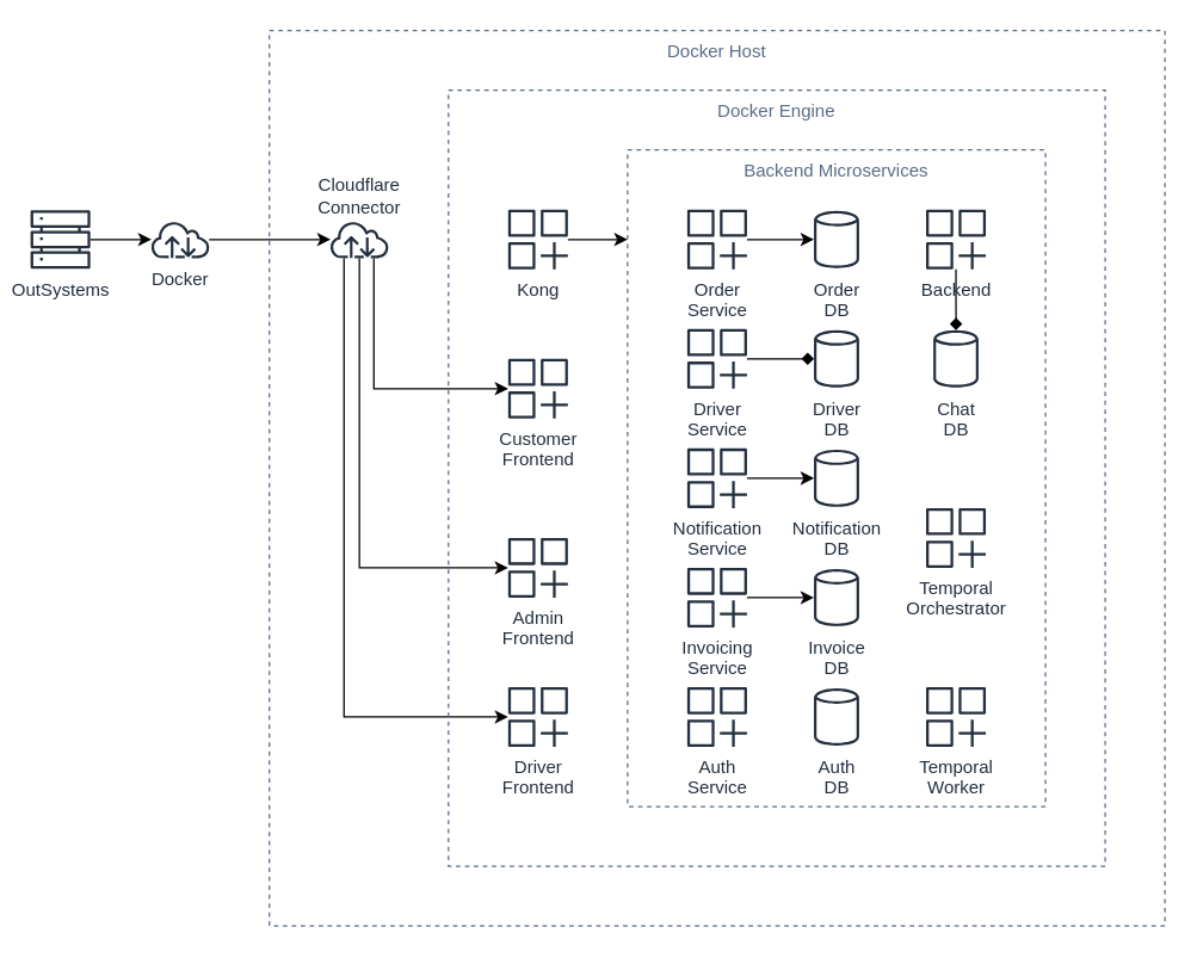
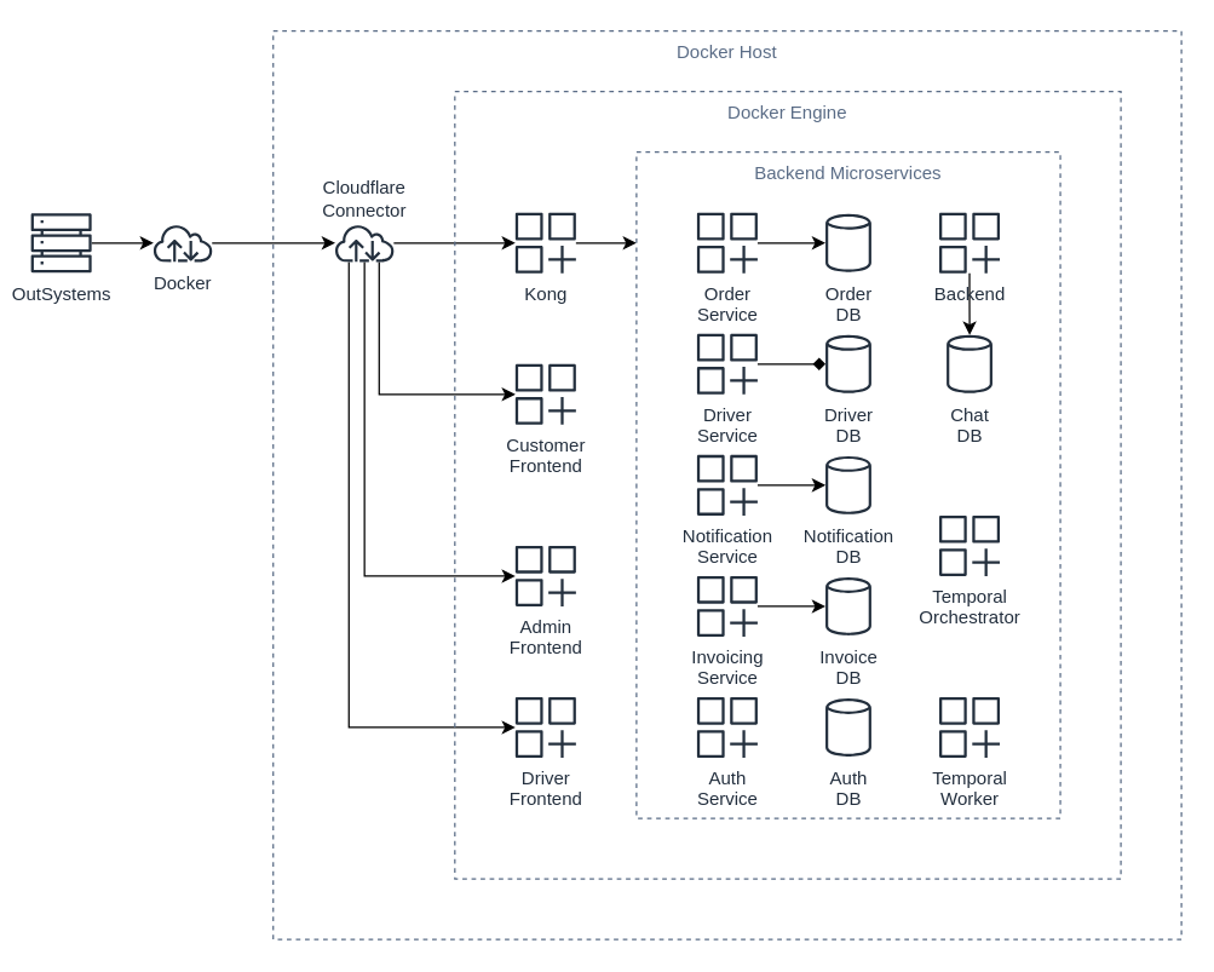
  <mxCell id="0" />
  <mxCell id="1" parent="0" />
  <mxCell id="2" style="edgeStyle=orthogonalEdgeStyle;rounded=0;orthogonalLoop=1;jettySize=auto;html=1;" edge="1" parent="1" source="3" target="5"><mxGeometry relative="1" as="geometry" /></mxCell>
  <mxCell id="3" value="OutSystems" style="sketch=0;outlineConnect=0;fontColor=#232F3E;gradientColor=none;fillColor=#232F3D;strokeColor=none;dashed=0;verticalLabelPosition=bottom;verticalAlign=top;align=center;html=1;fontSize=12;fontStyle=0;aspect=fixed;pointerEvents=1;shape=mxgraph.aws4.servers;" vertex="1" parent="1"><mxGeometry x="20" y="140" width="40" height="40" as="geometry" /></mxCell>
  <mxCell id="4" style="edgeStyle=orthogonalEdgeStyle;rounded=0;orthogonalLoop=1;jettySize=auto;html=1;" edge="1" parent="1" source="5" target="11"><mxGeometry relative="1" as="geometry" /></mxCell>
  <mxCell id="5" value="Docker" style="sketch=0;outlineConnect=0;fontColor=#232F3E;gradientColor=none;fillColor=#232F3D;strokeColor=none;dashed=0;verticalLabelPosition=bottom;verticalAlign=top;align=center;html=1;fontSize=12;fontStyle=0;aspect=fixed;pointerEvents=1;shape=mxgraph.aws4.internet;" vertex="1" parent="1"><mxGeometry x="100" y="147.5" width="40.63" height="25" as="geometry" /></mxCell>
  <mxCell id="6" value="Docker Host" style="fillColor=none;strokeColor=#5A6C86;dashed=1;verticalAlign=top;fontStyle=0;fontColor=#5A6C86;whiteSpace=wrap;html=1;movable=0;resizable=0;rotatable=0;deletable=0;editable=0;locked=1;connectable=0;" vertex="1" parent="1"><mxGeometry x="180" y="20" width="600" height="600" as="geometry" /></mxCell>
+ <mxCell id="7" style="edgeStyle=orthogonalEdgeStyle;rounded=0;orthogonalLoop=1;jettySize=auto;html=1;" edge="1" parent="1" source="11" target="14"><mxGeometry relative="1" as="geometry" /></mxCell>
  <mxCell id="8" style="edgeStyle=orthogonalEdgeStyle;rounded=0;orthogonalLoop=1;jettySize=auto;html=1;" edge="1" parent="1" source="11" target="36"><mxGeometry relative="1" as="geometry"><Array as="points"><mxPoint x="250" y="260" /></Array></mxGeometry></mxCell>
  <mxCell id="9" style="edgeStyle=orthogonalEdgeStyle;rounded=0;orthogonalLoop=1;jettySize=auto;html=1;" edge="1" parent="1" source="11" target="37"><mxGeometry relative="1" as="geometry"><Array as="points"><mxPoint x="240" y="380" /></Array></mxGeometry></mxCell>
  <mxCell id="10" style="edgeStyle=orthogonalEdgeStyle;rounded=0;orthogonalLoop=1;jettySize=auto;html=1;" edge="1" parent="1" source="11" target="38"><mxGeometry relative="1" as="geometry"><Array as="points"><mxPoint x="230" y="480" /></Array></mxGeometry></mxCell>
  <mxCell id="11" value="Cloudflare&lt;div&gt;Connector&lt;/div&gt;" style="sketch=0;outlineConnect=0;fontColor=#232F3E;gradientColor=none;fillColor=#232F3D;strokeColor=none;dashed=0;verticalLabelPosition=top;verticalAlign=bottom;align=center;html=1;fontSize=12;fontStyle=0;aspect=fixed;pointerEvents=1;shape=mxgraph.aws4.internet;labelPosition=center;" vertex="1" parent="1"><mxGeometry x="220" y="147.5" width="40.63" height="25" as="geometry" /></mxCell>
  <mxCell id="12" value="Docker Engine" style="fillColor=none;strokeColor=#5A6C86;dashed=1;verticalAlign=top;fontStyle=0;fontColor=#5A6C86;whiteSpace=wrap;html=1;movable=0;resizable=0;rotatable=0;deletable=0;editable=0;locked=1;connectable=0;" vertex="1" parent="1"><mxGeometry x="300" y="60" width="440" height="520" as="geometry" /></mxCell>
  <mxCell id="13" style="edgeStyle=orthogonalEdgeStyle;rounded=0;orthogonalLoop=1;jettySize=auto;html=1;" edge="1" parent="1" source="14"><mxGeometry relative="1" as="geometry"><mxPoint x="420" y="160" as="targetPoint" /></mxGeometry></mxCell>
  <mxCell id="14" value="Kong" style="sketch=0;outlineConnect=0;fontColor=#232F3E;gradientColor=none;fillColor=#232F3D;strokeColor=none;dashed=0;verticalLabelPosition=bottom;verticalAlign=top;align=center;html=1;fontSize=12;fontStyle=0;aspect=fixed;pointerEvents=1;shape=mxgraph.aws4.generic_application;" vertex="1" parent="1"><mxGeometry x="340" y="140" width="40" height="40" as="geometry" /></mxCell>
  <mxCell id="15" value="Backend Microservices" style="fillColor=none;strokeColor=#5A6C86;dashed=1;verticalAlign=top;fontStyle=0;fontColor=#5A6C86;whiteSpace=wrap;html=1;movable=0;resizable=0;rotatable=0;deletable=0;editable=0;locked=1;connectable=0;" vertex="1" parent="1"><mxGeometry x="420" y="100" width="280" height="440" as="geometry" /></mxCell>
  <mxCell id="16" style="edgeStyle=orthogonalEdgeStyle;rounded=0;orthogonalLoop=1;jettySize=auto;html=1;" edge="1" parent="1" source="17" target="31"><mxGeometry relative="1" as="geometry" /></mxCell>
  <mxCell id="17" value="Order&lt;div&gt;Service&lt;/div&gt;" style="sketch=0;outlineConnect=0;fontColor=#232F3E;gradientColor=none;fillColor=#232F3D;strokeColor=none;dashed=0;verticalLabelPosition=bottom;verticalAlign=top;align=center;html=1;fontSize=12;fontStyle=0;aspect=fixed;pointerEvents=1;shape=mxgraph.aws4.generic_application;" vertex="1" parent="1"><mxGeometry x="460" y="140" width="40" height="40" as="geometry" /></mxCell>
  <mxCell id="18" style="edgeStyle=orthogonalEdgeStyle;rounded=0;orthogonalLoop=1;jettySize=auto;html=1;endArrow=diamond;" edge="1" parent="1" source="19" target="32"><mxGeometry relative="1" as="geometry" /></mxCell>
  <mxCell id="19" value="Driver&lt;div&gt;Service&lt;/div&gt;" style="sketch=0;outlineConnect=0;fontColor=#232F3E;gradientColor=none;fillColor=#232F3D;strokeColor=none;dashed=0;verticalLabelPosition=bottom;verticalAlign=top;align=center;html=1;fontSize=12;fontStyle=0;aspect=fixed;pointerEvents=1;shape=mxgraph.aws4.generic_application;" vertex="1" parent="1"><mxGeometry x="460" y="220" width="40" height="40" as="geometry" /></mxCell>
  <mxCell id="20" style="edgeStyle=orthogonalEdgeStyle;rounded=0;orthogonalLoop=1;jettySize=auto;html=1;" edge="1" parent="1" source="21" target="30"><mxGeometry relative="1" as="geometry" /></mxCell>
  <mxCell id="21" value="Notification&lt;div&gt;Service&lt;/div&gt;" style="sketch=0;outlineConnect=0;fontColor=#232F3E;gradientColor=none;fillColor=#232F3D;strokeColor=none;dashed=0;verticalLabelPosition=bottom;verticalAlign=top;align=center;html=1;fontSize=12;fontStyle=0;aspect=fixed;pointerEvents=1;shape=mxgraph.aws4.generic_application;" vertex="1" parent="1"><mxGeometry x="460" y="300" width="40" height="40" as="geometry" /></mxCell>
  <mxCell id="22" style="edgeStyle=orthogonalEdgeStyle;rounded=0;orthogonalLoop=1;jettySize=auto;html=1;" edge="1" parent="1" source="23" target="29"><mxGeometry relative="1" as="geometry" /></mxCell>
  <mxCell id="23" value="Invoicing&lt;div&gt;Service&lt;/div&gt;" style="sketch=0;outlineConnect=0;fontColor=#232F3E;gradientColor=none;fillColor=#232F3D;strokeColor=none;dashed=0;verticalLabelPosition=bottom;verticalAlign=top;align=center;html=1;fontSize=12;fontStyle=0;aspect=fixed;pointerEvents=1;shape=mxgraph.aws4.generic_application;" vertex="1" parent="1"><mxGeometry x="460" y="380" width="40" height="40" as="geometry" /></mxCell>
  <mxCell id="24" style="edgeStyle=orthogonalEdgeStyle;rounded=0;orthogonalLoop=1;jettySize=auto;html=1;" edge="1" parent="1"><mxGeometry relative="1" as="geometry"><mxPoint x="440" y="140" as="sourcePoint" /></mxGeometry></mxCell>
- <mxCell id="25" style="edgeStyle=orthogonalEdgeStyle;rounded=0;orthogonalLoop=1;jettySize=auto;html=1;endArrow=diamond;" edge="1" parent="1" source="26" target="33"><mxGeometry relative="1" as="geometry" /></mxCell>
+ <mxCell id="25" style="edgeStyle=orthogonalEdgeStyle;rounded=0;orthogonalLoop=1;jettySize=auto;html=1;" edge="1" parent="1" source="26" target="33"><mxGeometry relative="1" as="geometry" /></mxCell>
  <mxCell id="26" value="Backend" style="sketch=0;outlineConnect=0;fontColor=#232F3E;gradientColor=none;fillColor=#232F3D;strokeColor=none;dashed=0;verticalLabelPosition=bottom;verticalAlign=top;align=center;html=1;fontSize=12;fontStyle=0;aspect=fixed;pointerEvents=1;shape=mxgraph.aws4.generic_application;" vertex="1" parent="1"><mxGeometry x="620" y="140" width="40" height="40" as="geometry" /></mxCell>
  <mxCell id="27" value="Auth&lt;div&gt;Service&lt;/div&gt;" style="sketch=0;outlineConnect=0;fontColor=#232F3E;gradientColor=none;fillColor=#232F3D;strokeColor=none;dashed=0;verticalLabelPosition=bottom;verticalAlign=top;align=center;html=1;fontSize=12;fontStyle=0;aspect=fixed;pointerEvents=1;shape=mxgraph.aws4.generic_application;" vertex="1" parent="1"><mxGeometry x="460" y="460" width="40" height="40" as="geometry" /></mxCell>
  <mxCell id="28" value="Auth&lt;div&gt;DB&lt;/div&gt;" style="sketch=0;outlineConnect=0;fontColor=#232F3E;gradientColor=none;fillColor=#232F3D;strokeColor=none;dashed=0;verticalLabelPosition=bottom;verticalAlign=top;align=center;html=1;fontSize=12;fontStyle=0;aspect=fixed;pointerEvents=1;shape=mxgraph.aws4.generic_database;" vertex="1" parent="1"><mxGeometry x="544.87" y="460" width="30.26" height="40" as="geometry" /></mxCell>
  <mxCell id="29" value="Invoice&lt;div&gt;DB&lt;/div&gt;" style="sketch=0;outlineConnect=0;fontColor=#232F3E;gradientColor=none;fillColor=#232F3D;strokeColor=none;dashed=0;verticalLabelPosition=bottom;verticalAlign=top;align=center;html=1;fontSize=12;fontStyle=0;aspect=fixed;pointerEvents=1;shape=mxgraph.aws4.generic_database;" vertex="1" parent="1"><mxGeometry x="544.87" y="380" width="30.26" height="40" as="geometry" /></mxCell>
  <mxCell id="30" value="Notification&lt;div&gt;DB&lt;/div&gt;" style="sketch=0;outlineConnect=0;fontColor=#232F3E;gradientColor=none;fillColor=#232F3D;strokeColor=none;dashed=0;verticalLabelPosition=bottom;verticalAlign=top;align=center;html=1;fontSize=12;fontStyle=0;aspect=fixed;pointerEvents=1;shape=mxgraph.aws4.generic_database;" vertex="1" parent="1"><mxGeometry x="544.87" y="300" width="30.26" height="40" as="geometry" /></mxCell>
  <mxCell id="31" value="Order&lt;div&gt;DB&lt;/div&gt;" style="sketch=0;outlineConnect=0;fontColor=#232F3E;gradientColor=none;fillColor=#232F3D;strokeColor=none;dashed=0;verticalLabelPosition=bottom;verticalAlign=top;align=center;html=1;fontSize=12;fontStyle=0;aspect=fixed;pointerEvents=1;shape=mxgraph.aws4.generic_database;" vertex="1" parent="1"><mxGeometry x="544.87" y="140" width="30.26" height="40" as="geometry" /></mxCell>
  <mxCell id="32" value="Driver&lt;div&gt;DB&lt;/div&gt;" style="sketch=0;outlineConnect=0;fontColor=#232F3E;gradientColor=none;fillColor=#232F3D;strokeColor=none;dashed=0;verticalLabelPosition=bottom;verticalAlign=top;align=center;html=1;fontSize=12;fontStyle=0;aspect=fixed;pointerEvents=1;shape=mxgraph.aws4.generic_database;" vertex="1" parent="1"><mxGeometry x="544.87" y="220" width="30.26" height="40" as="geometry" /></mxCell>
  <mxCell id="33" value="Chat&lt;div&gt;DB&lt;/div&gt;" style="sketch=0;outlineConnect=0;fontColor=#232F3E;gradientColor=none;fillColor=#232F3D;strokeColor=none;dashed=0;verticalLabelPosition=bottom;verticalAlign=top;align=center;html=1;fontSize=12;fontStyle=0;aspect=fixed;pointerEvents=1;shape=mxgraph.aws4.generic_database;" vertex="1" parent="1"><mxGeometry x="624.87" y="220" width="30.26" height="40" as="geometry" /></mxCell>
  <mxCell id="34" value="Temporal&lt;div&gt;Orchestrator&lt;/div&gt;" style="sketch=0;outlineConnect=0;fontColor=#232F3E;gradientColor=none;fillColor=#232F3D;strokeColor=none;dashed=0;verticalLabelPosition=bottom;verticalAlign=top;align=center;html=1;fontSize=12;fontStyle=0;aspect=fixed;pointerEvents=1;shape=mxgraph.aws4.generic_application;" vertex="1" parent="1"><mxGeometry x="620" y="340" width="40" height="40" as="geometry" /></mxCell>
  <mxCell id="35" value="Temporal&lt;div&gt;Worker&lt;/div&gt;" style="sketch=0;outlineConnect=0;fontColor=#232F3E;gradientColor=none;fillColor=#232F3D;strokeColor=none;dashed=0;verticalLabelPosition=bottom;verticalAlign=top;align=center;html=1;fontSize=12;fontStyle=0;aspect=fixed;pointerEvents=1;shape=mxgraph.aws4.generic_application;" vertex="1" parent="1"><mxGeometry x="620" y="460" width="40" height="40" as="geometry" /></mxCell>
  <mxCell id="36" value="Customer&lt;br&gt;Frontend" style="sketch=0;outlineConnect=0;fontColor=#232F3E;gradientColor=none;fillColor=#232F3D;strokeColor=none;dashed=0;verticalLabelPosition=bottom;verticalAlign=top;align=center;html=1;fontSize=12;fontStyle=0;aspect=fixed;pointerEvents=1;shape=mxgraph.aws4.generic_application;" vertex="1" parent="1"><mxGeometry x="340" y="240" width="40" height="40" as="geometry" /></mxCell>
  <mxCell id="37" value="Admin&lt;div&gt;Frontend&lt;/div&gt;" style="sketch=0;outlineConnect=0;fontColor=#232F3E;gradientColor=none;fillColor=#232F3D;strokeColor=none;dashed=0;verticalLabelPosition=bottom;verticalAlign=top;align=center;html=1;fontSize=12;fontStyle=0;aspect=fixed;pointerEvents=1;shape=mxgraph.aws4.generic_application;" vertex="1" parent="1"><mxGeometry x="340" y="360" width="40" height="40" as="geometry" /></mxCell>
  <mxCell id="38" value="Driver&lt;div&gt;Frontend&lt;/div&gt;" style="sketch=0;outlineConnect=0;fontColor=#232F3E;gradientColor=none;fillColor=#232F3D;strokeColor=none;dashed=0;verticalLabelPosition=bottom;verticalAlign=top;align=center;html=1;fontSize=12;fontStyle=0;aspect=fixed;pointerEvents=1;shape=mxgraph.aws4.generic_application;" vertex="1" parent="1"><mxGeometry x="340" y="460" width="40" height="40" as="geometry" /></mxCell>
